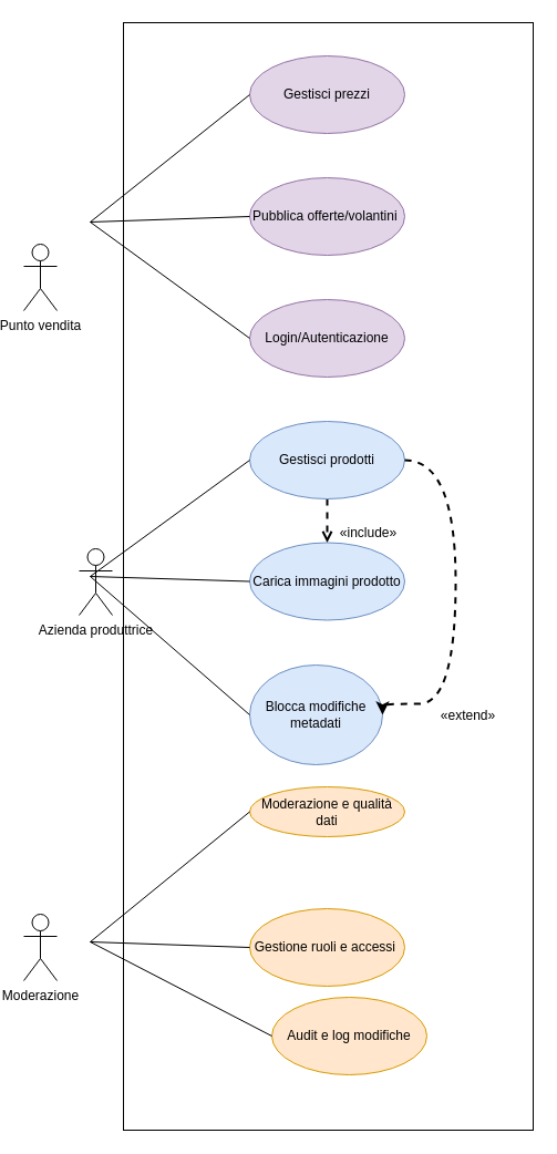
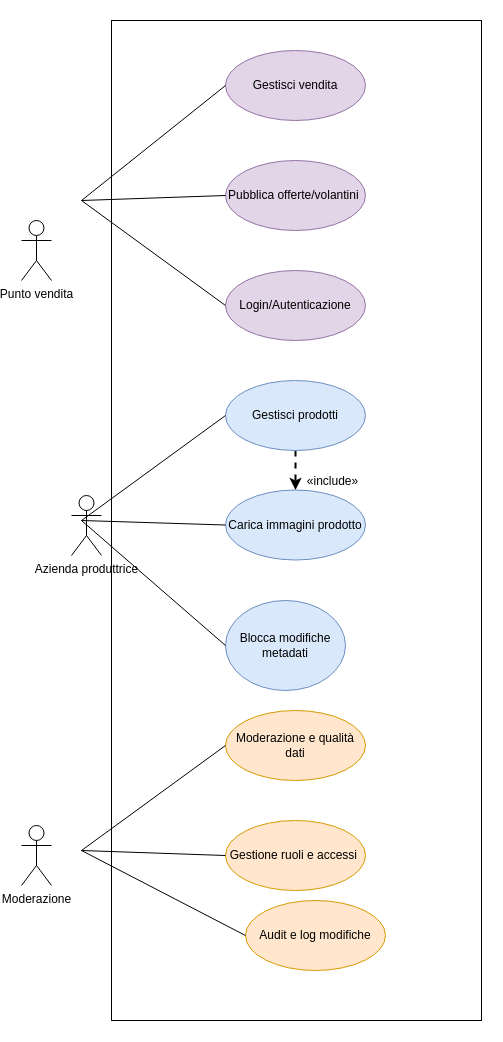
  <mxCell id="0" />
  <mxCell id="1" parent="0" />
  <mxCell id="2" value="Punto vendita&lt;div&gt;&lt;br&gt;&lt;/div&gt;" style="shape=umlActor;verticalLabelPosition=bottom;verticalAlign=top;html=1;" vertex="1" parent="1"><mxGeometry x="20" y="220" width="30" height="60" as="geometry" /></mxCell>
  <mxCell id="3" value="Azienda produttrice&lt;div&gt;&lt;br&gt;&lt;/div&gt;" style="shape=umlActor;verticalLabelPosition=bottom;verticalAlign=top;html=1;" vertex="1" parent="1"><mxGeometry x="70" y="495" width="30" height="60" as="geometry" /></mxCell>
  <mxCell id="4" value="Moderazione&lt;div&gt;&lt;br&gt;&lt;/div&gt;" style="shape=umlActor;verticalLabelPosition=bottom;verticalAlign=top;html=1;" vertex="1" parent="1"><mxGeometry x="20" y="825" width="30" height="60" as="geometry" /></mxCell>
- <mxCell id="5" value="Gestisci prezzi" style="ellipse;whiteSpace=wrap;html=1;fillColor=#e1d5e7;strokeColor=#9673a6;" vertex="1" parent="1"><mxGeometry x="224" y="50" width="140" height="70" as="geometry" /></mxCell>
+ <mxCell id="5" value="Gestisci vendita" style="ellipse;whiteSpace=wrap;html=1;fillColor=#e1d5e7;strokeColor=#9673a6;" vertex="1" parent="1"><mxGeometry x="224" y="50" width="140" height="70" as="geometry" /></mxCell>
  <mxCell id="6" value="Pubblica offerte/volantini&amp;nbsp;" style="ellipse;whiteSpace=wrap;html=1;fillColor=#e1d5e7;strokeColor=#9673a6;" vertex="1" parent="1"><mxGeometry x="224" y="160" width="140" height="70" as="geometry" /></mxCell>
  <mxCell id="7" value="Login/Autenticazione" style="ellipse;whiteSpace=wrap;html=1;fillColor=#e1d5e7;strokeColor=#9673a6;" vertex="1" parent="1"><mxGeometry x="224" y="270" width="140" height="70" as="geometry" /></mxCell>
- <mxCell id="8" value="" style="edgeStyle=orthogonalEdgeStyle;rounded=0;orthogonalLoop=1;jettySize=auto;html=1;dashed=1;strokeWidth=2;endArrow=open;" edge="1" parent="1" source="10" target="11"><mxGeometry relative="1" as="geometry" /></mxCell>
+ <mxCell id="8" value="" style="edgeStyle=orthogonalEdgeStyle;rounded=0;orthogonalLoop=1;jettySize=auto;html=1;dashed=1;strokeWidth=2;" edge="1" parent="1" source="10" target="11"><mxGeometry relative="1" as="geometry" /></mxCell>
  <mxCell id="9" value="&lt;font style=&quot;font-size: 12px;&quot;&gt;«include»&lt;/font&gt;" style="edgeLabel;html=1;align=center;verticalAlign=middle;resizable=0;points=[];" vertex="1" connectable="0" parent="8"><mxGeometry x="-0.309" y="-2" relative="1" as="geometry"><mxPoint x="38" y="16" as="offset" /></mxGeometry></mxCell>
  <mxCell id="10" value="Gestisci prodotti " style="ellipse;whiteSpace=wrap;html=1;fillColor=#dae8fc;strokeColor=#6c8ebf;" vertex="1" parent="1"><mxGeometry x="224" y="380" width="140" height="70" as="geometry" /></mxCell>
  <mxCell id="11" value="Carica immagini prodotto" style="ellipse;whiteSpace=wrap;html=1;fillColor=#dae8fc;strokeColor=#6c8ebf;" vertex="1" parent="1"><mxGeometry x="224" y="489.5" width="140" height="70" as="geometry" /></mxCell>
  <mxCell id="12" value="Blocca modifiche metadati" style="ellipse;whiteSpace=wrap;html=1;fillColor=#dae8fc;strokeColor=#6c8ebf;" vertex="1" parent="1"><mxGeometry x="224" y="600" width="120" height="90" as="geometry" /></mxCell>
- <mxCell id="13" value="Moderazione e qualità dati" style="ellipse;whiteSpace=wrap;html=1;fillColor=#ffe6cc;strokeColor=#d79b00;" vertex="1" parent="1"><mxGeometry x="224" y="710" width="140" height="45" as="geometry" /></mxCell>
+ <mxCell id="13" value="Moderazione e qualità dati" style="ellipse;whiteSpace=wrap;html=1;fillColor=#ffe6cc;strokeColor=#d79b00;" vertex="1" parent="1"><mxGeometry x="224" y="710" width="140" height="70" as="geometry" /></mxCell>
  <mxCell id="14" value="Gestione ruoli e accessi&amp;nbsp;" style="ellipse;whiteSpace=wrap;html=1;fillColor=#ffe6cc;strokeColor=#d79b00;" vertex="1" parent="1"><mxGeometry x="224" y="820" width="140" height="70" as="geometry" /></mxCell>
  <mxCell id="15" value="Audit e log modifiche" style="ellipse;whiteSpace=wrap;html=1;fillColor=#ffe6cc;strokeColor=#d79b00;" vertex="1" parent="1"><mxGeometry x="244" y="900" width="140" height="70" as="geometry" /></mxCell>
  <mxCell id="16" value="" style="endArrow=none;html=1;rounded=0;entryX=0;entryY=0.5;entryDx=0;entryDy=0;" edge="1" parent="1" target="5"><mxGeometry width="50" height="50" relative="1" as="geometry"><mxPoint x="80" y="200" as="sourcePoint" /><mxPoint x="260" y="350" as="targetPoint" /></mxGeometry></mxCell>
  <mxCell id="17" value="" style="endArrow=none;html=1;rounded=0;entryX=0;entryY=0.5;entryDx=0;entryDy=0;" edge="1" parent="1" target="6"><mxGeometry width="50" height="50" relative="1" as="geometry"><mxPoint x="80" y="200" as="sourcePoint" /><mxPoint x="250" y="140" as="targetPoint" /></mxGeometry></mxCell>
  <mxCell id="18" value="" style="endArrow=none;html=1;rounded=0;entryX=0;entryY=0.5;entryDx=0;entryDy=0;" edge="1" parent="1" target="7"><mxGeometry width="50" height="50" relative="1" as="geometry"><mxPoint x="80" y="200" as="sourcePoint" /><mxPoint x="260" y="290" as="targetPoint" /></mxGeometry></mxCell>
  <mxCell id="19" value="" style="endArrow=none;html=1;rounded=0;entryX=0;entryY=0.5;entryDx=0;entryDy=0;" edge="1" parent="1" target="10"><mxGeometry width="50" height="50" relative="1" as="geometry"><mxPoint x="80" y="520" as="sourcePoint" /><mxPoint x="290" y="580" as="targetPoint" /></mxGeometry></mxCell>
  <mxCell id="20" value="" style="endArrow=none;html=1;rounded=0;entryX=0;entryY=0.5;entryDx=0;entryDy=0;" edge="1" parent="1" target="11"><mxGeometry width="50" height="50" relative="1" as="geometry"><mxPoint x="80" y="520" as="sourcePoint" /><mxPoint x="260" y="590" as="targetPoint" /></mxGeometry></mxCell>
  <mxCell id="21" value="" style="endArrow=none;html=1;rounded=0;entryX=0;entryY=0.5;entryDx=0;entryDy=0;" edge="1" parent="1" target="12"><mxGeometry width="50" height="50" relative="1" as="geometry"><mxPoint x="80" y="520" as="sourcePoint" /><mxPoint x="320" y="610" as="targetPoint" /></mxGeometry></mxCell>
  <mxCell id="22" value="" style="endArrow=none;html=1;rounded=0;entryX=0;entryY=0.5;entryDx=0;entryDy=0;" edge="1" parent="1" target="13"><mxGeometry width="50" height="50" relative="1" as="geometry"><mxPoint x="80" y="850" as="sourcePoint" /><mxPoint x="270" y="840" as="targetPoint" /></mxGeometry></mxCell>
  <mxCell id="23" value="" style="endArrow=none;html=1;rounded=0;entryX=0;entryY=0.5;entryDx=0;entryDy=0;" edge="1" parent="1" target="14"><mxGeometry width="50" height="50" relative="1" as="geometry"><mxPoint x="80" y="850" as="sourcePoint" /><mxPoint x="310" y="900" as="targetPoint" /></mxGeometry></mxCell>
  <mxCell id="24" value="" style="endArrow=none;html=1;rounded=0;entryX=0;entryY=0.5;entryDx=0;entryDy=0;" edge="1" parent="1" target="15"><mxGeometry width="50" height="50" relative="1" as="geometry"><mxPoint x="80" y="850" as="sourcePoint" /><mxPoint x="310" y="1000" as="targetPoint" /></mxGeometry></mxCell>
- <mxCell id="25" value="" style="endArrow=classic;html=1;rounded=0;exitX=1;exitY=0.5;exitDx=0;exitDy=0;entryX=1;entryY=0.5;entryDx=0;entryDy=0;edgeStyle=orthogonalEdgeStyle;curved=1;dashed=1;strokeWidth=2;" edge="1" parent="1" source="10" target="12"><mxGeometry width="50" height="50" relative="1" as="geometry"><mxPoint x="80" y="650" as="sourcePoint" /><mxPoint x="130" y="600" as="targetPoint" /><Array as="points"><mxPoint x="410" y="415" /><mxPoint x="410" y="635" /></Array></mxGeometry></mxCell>
- <mxCell id="26" value="&lt;font style=&quot;font-size: 12px;&quot;&gt;«extend»&lt;/font&gt;" style="edgeLabel;html=1;align=center;verticalAlign=middle;resizable=0;points=[];" vertex="1" connectable="0" parent="25"><mxGeometry x="0.006" relative="1" as="geometry"><mxPoint x="10" y="104" as="offset" /></mxGeometry></mxCell>
  <mxCell id="27" value="" style="rounded=0;whiteSpace=wrap;html=1;fillColor=none;" vertex="1" parent="1"><mxGeometry x="110" y="20" width="370" height="1000" as="geometry" /></mxCell>
